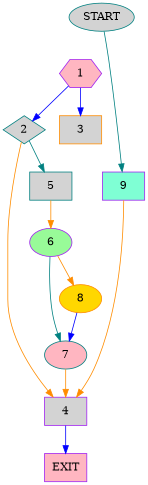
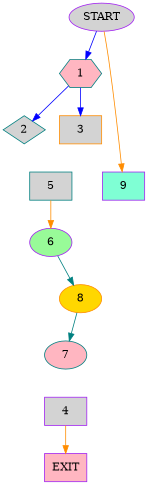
  digraph {
    node [color=teal fillcolor=lightgrey shape=box style=filled]
    edge [color=darkorange]
-   n1 [label=START shape=ellipse]
-   1 [color=purple fillcolor=lightpink shape=hexagon]
+   n1 [color=purple label=START shape=ellipse]
+   1 [fillcolor=lightpink shape=hexagon]
    9 [color=purple fillcolor=aquamarine]
    2 [shape=diamond]
    3 [color=darkorange]
    4 [color=purple]
    n7 [color=purple fillcolor=lightpink label=EXIT]
    5
    6 [color=purple fillcolor=palegreen shape=ellipse]
    7 [fillcolor=lightpink shape=ellipse]
    8 [color=darkorange fillcolor=gold shape=ellipse]
-   n1 -> 9 [color=teal]
+   n1 -> 1 [color=blue]
+   n1 -> 9
    1 -> 2 [color=blue]
    1 -> 3 [color=blue]
-   9 -> 4
-   2 -> 4
-   2 -> 5 [color=teal]
-   4 -> n7 [color=blue]
+   4 -> n7
    5 -> 6
-   6 -> 7 [color=teal]
-   6 -> 8
-   7 -> 4
-   8 -> 7 [color=blue]
+   6 -> 8 [color=teal]
+   8 -> 7 [color=teal]
  }
